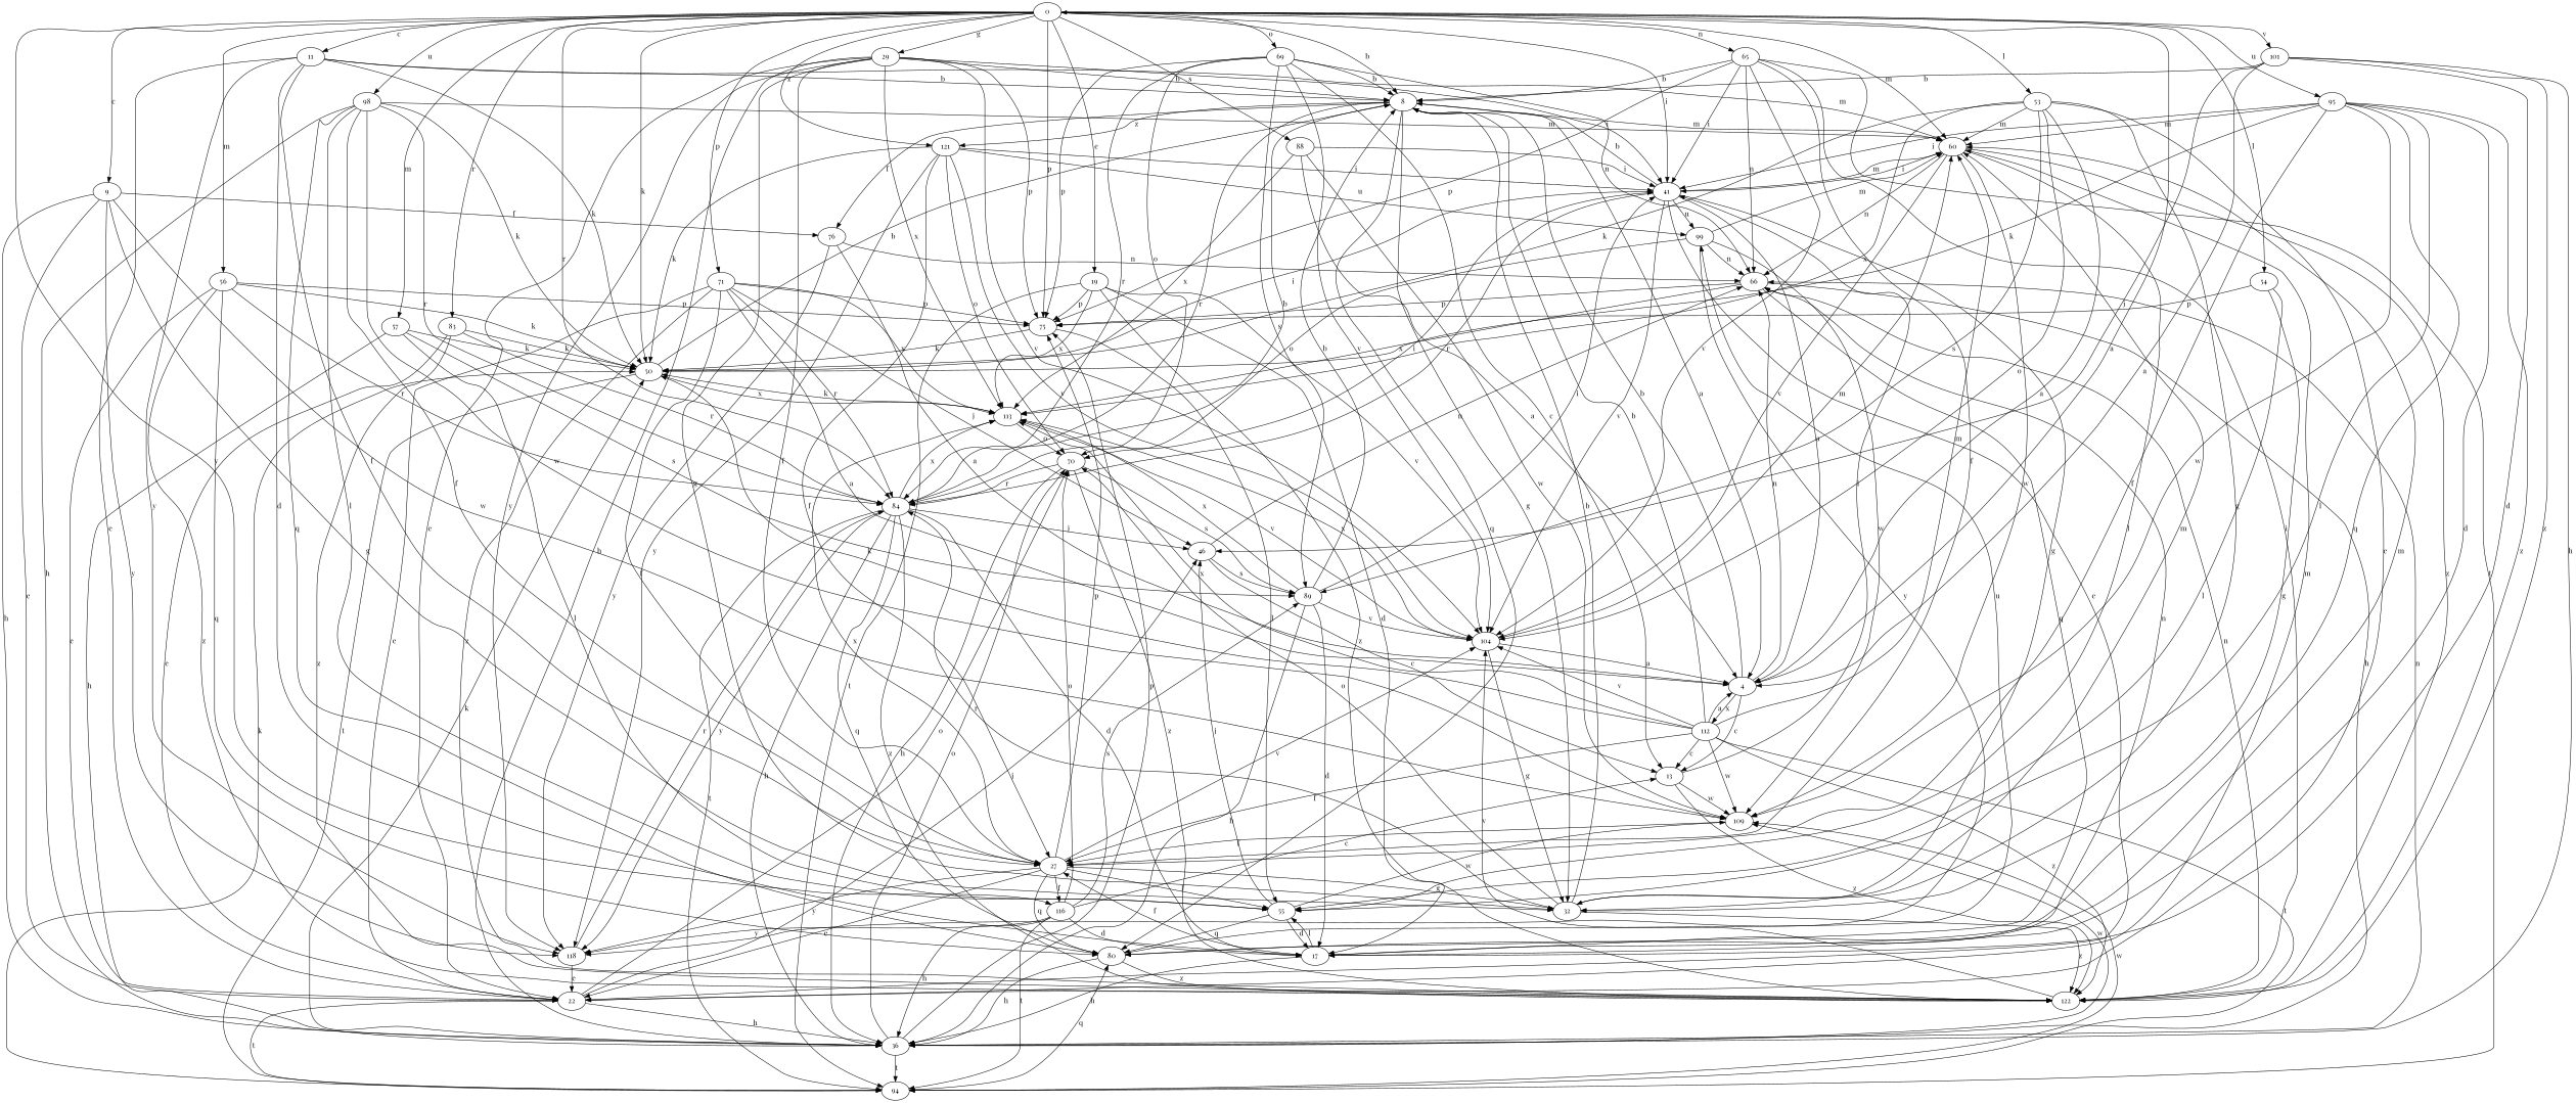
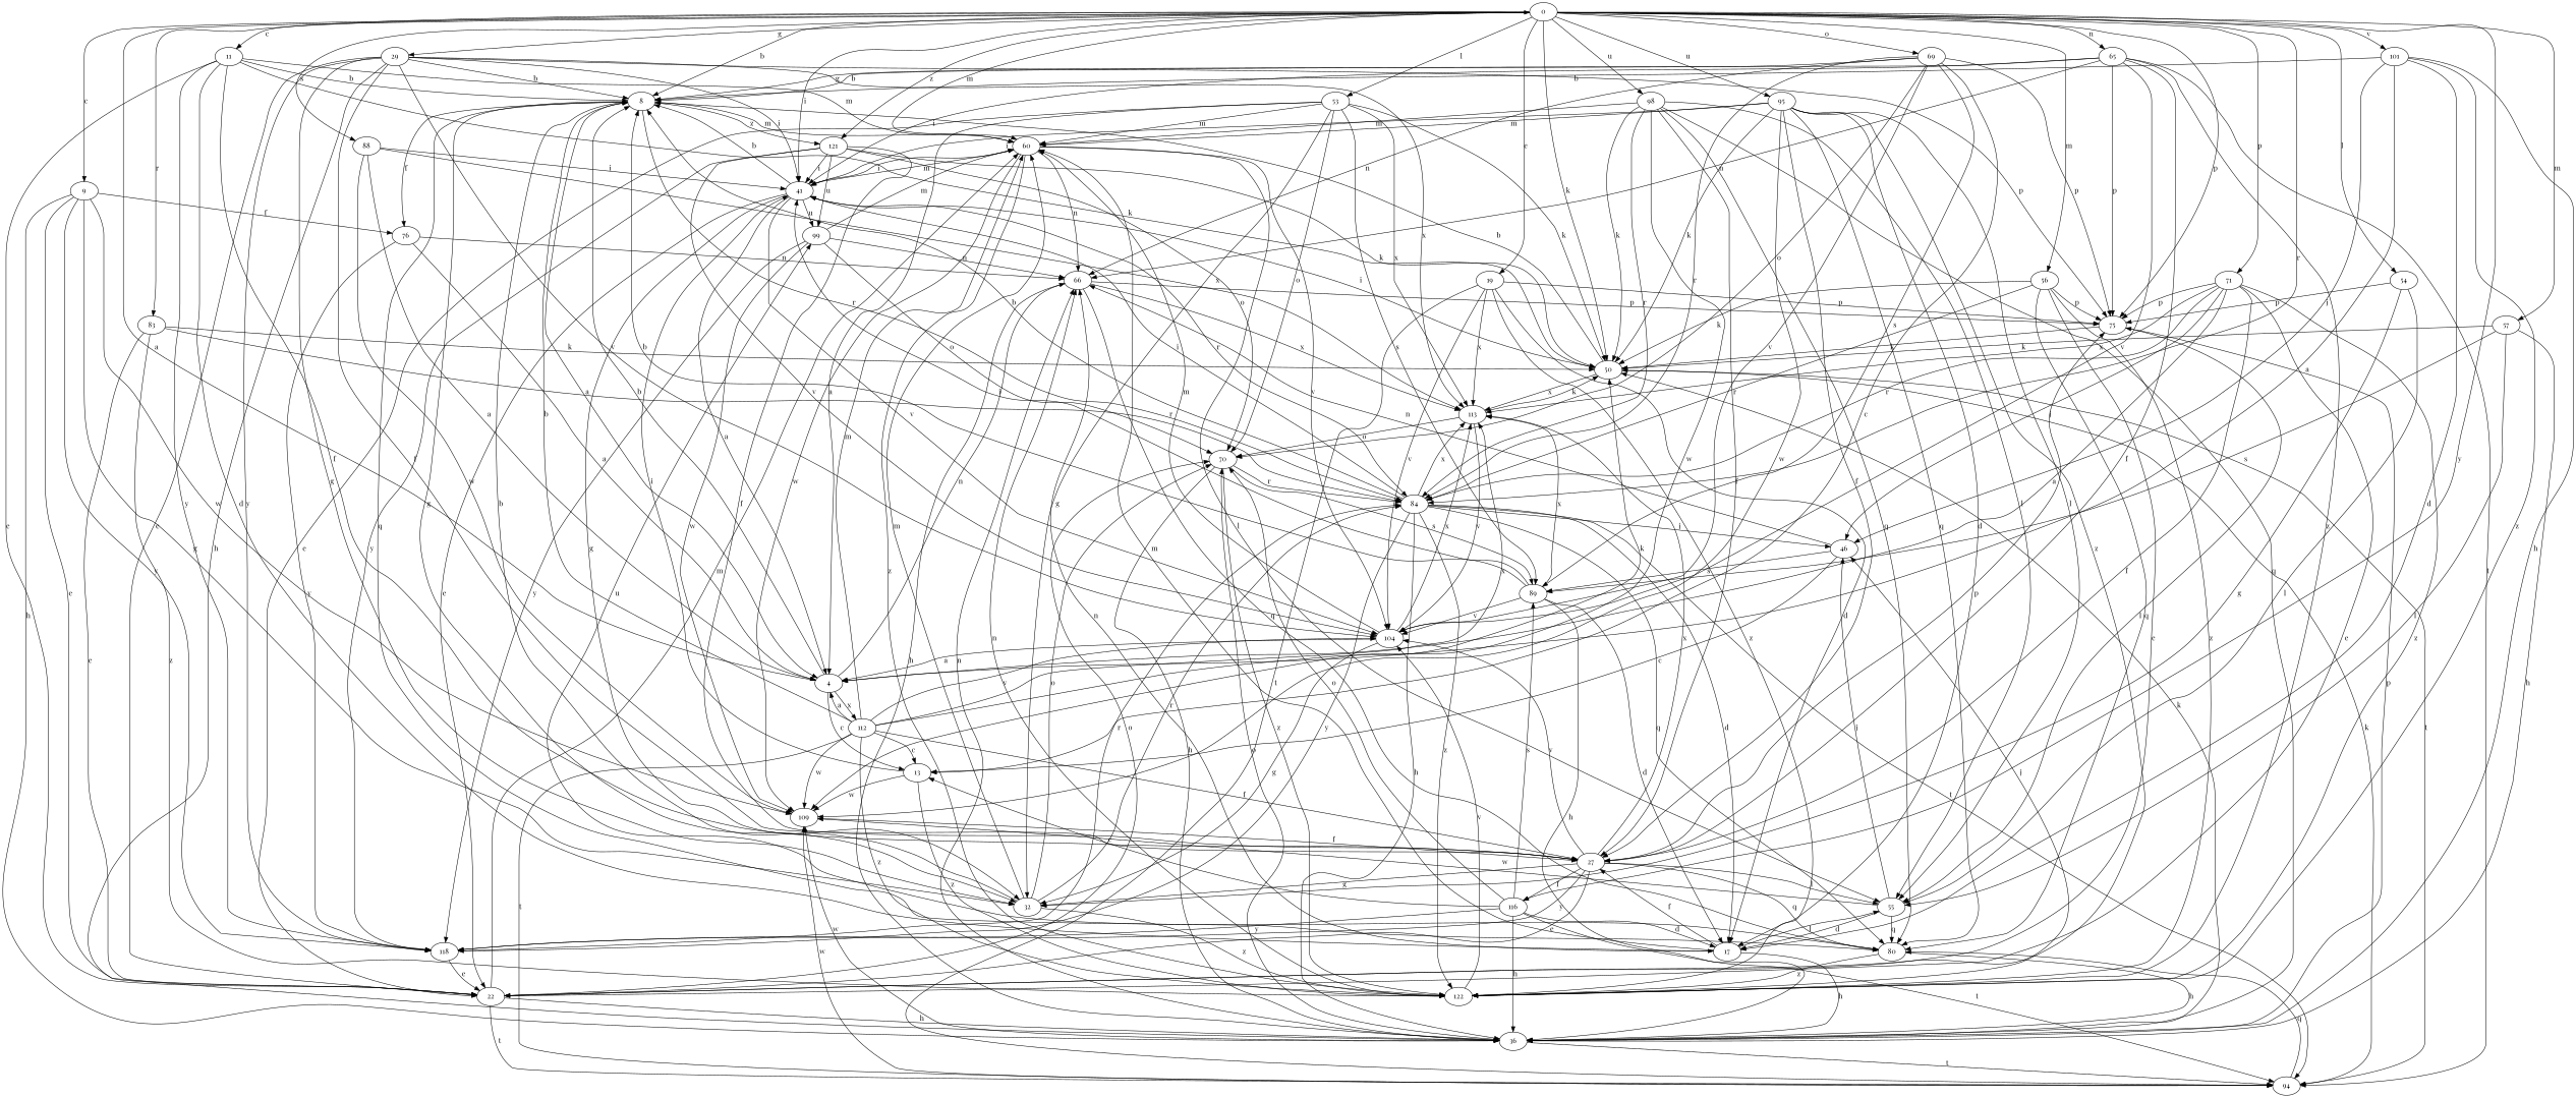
  strict digraph {
    fontname="Playfair Display"
    node [fontname="Playfair Display"]
    edge [fontname="Playfair Display"]
    0
    8
    9
    11
    19
    29
    41
    50
    53
    54
    56
    57
    60
    65
    69
    71
    75
    83
    84
    88
    95
    98
    101
    116
    121
    4
    n27 [label=76]
    32
    80
    22
    36
    109
    118
    17
    27
    122
    94
    104
    113
    99
    70
    89
    55
    66
    13
    46
    112
    0 -> 8 [label=b]
    0 -> 9 [label=c]
    0 -> 11 [label=c]
    0 -> 19 [label=e]
    0 -> 29 [label=g]
    0 -> 41 [label=i]
    0 -> 50 [label=k]
    0 -> 53 [label=l]
    0 -> 54 [label=l]
    0 -> 56 [label=m]
    0 -> 57 [label=m]
    0 -> 60 [label=m]
    0 -> 65 [label=n]
    0 -> 69 [label=o]
    0 -> 71 [label=p]
    0 -> 75 [label=p]
    0 -> 83 [label=r]
    0 -> 84 [label=r]
    0 -> 88 [label=s]
    0 -> 95 [label=u]
    0 -> 98 [label=u]
    0 -> 101 [label=v]
    0 -> 116 [label=y]
    0 -> 121 [label=z]
    8 -> 60 [label=m]
    8 -> 84 [label=r]
    8 -> 121 [label=z]
    8 -> 4 [label=a]
    8 -> n27 [label=f]
    8 -> 32 [label=g]
    8 -> 80 [label=q]
    9 -> n27 [label=f]
    9 -> 32 [label=g]
    9 -> 22 [label=e]
    9 -> 36 [label=h]
    9 -> 109 [label=w]
    9 -> 118 [label=y]
    11 -> 8 [label=b]
    11 -> 50 [label=k]
    11 -> 60 [label=m]
    11 -> 22 [label=e]
    11 -> 118 [label=y]
    11 -> 17 [label=d]
    11 -> 27 [label=f]
    19 -> 75 [label=p]
    19 -> 17 [label=d]
    19 -> 122 [label=z]
    19 -> 94 [label=t]
    19 -> 104 [label=v]
    19 -> 113 [label=x]
    29 -> 8 [label=b]
    29 -> 41 [label=i]
    29 -> 75 [label=p]
    29 -> 32 [label=g]
    29 -> 22 [label=e]
    29 -> 36 [label=h]
    29 -> 118 [label=y]
    29 -> 27 [label=f]
    29 -> 104 [label=v]
    29 -> 113 [label=x]
    41 -> 8 [label=b]
    41 -> 60 [label=m]
    41 -> 84 [label=r]
    41 -> 4 [label=a]
    41 -> 32 [label=g]
    41 -> 22 [label=e]
    41 -> 104 [label=v]
    41 -> 99 [label=u]
    50 -> 8 [label=b]
    50 -> 41 [label=i]
    50 -> 94 [label=t]
    50 -> 113 [label=x]
    53 -> 50 [label=k]
    53 -> 60 [label=m]
    53 -> 4 [label=a]
    53 -> 32 [label=g]
    53 -> 22 [label=e]
    53 -> 113 [label=x]
-   53 -> 104 [label=o]
+   53 -> 70 [label=o]
    53 -> 89 [label=s]
    54 -> 75 [label=p]
    54 -> 32 [label=g]
    54 -> 55 [label=l]
    56 -> 50 [label=k]
    56 -> 75 [label=p]
    56 -> 84 [label=r]
    56 -> 80 [label=q]
    56 -> 22 [label=e]
    56 -> 122 [label=z]
    57 -> 50 [label=k]
    57 -> 36 [label=h]
    57 -> 89 [label=s]
    57 -> 55 [label=l]
    60 -> 41 [label=i]
    60 -> 109 [label=w]
    60 -> 122 [label=z]
    60 -> 104 [label=v]
    60 -> 55 [label=l]
    60 -> 66 [label=n]
    65 -> 8 [label=b]
    65 -> 41 [label=i]
    65 -> 75 [label=p]
    65 -> 27 [label=f]
-   65 -> 122 [label=i]
+   65 -> 122 [label=z]
    65 -> 94 [label=t]
    65 -> 104 [label=v]
    65 -> 66 [label=n]
-   69 -> 8 [label=b]
+   69 -> 8 [label=g]
    69 -> 75 [label=p]
    69 -> 84 [label=r]
    69 -> 104 [label=v]
    69 -> 70 [label=o]
    69 -> 89 [label=s]
    69 -> 66 [label=n]
    69 -> 13 [label=c]
    71 -> 75 [label=p]
    71 -> 84 [label=r]
    71 -> 4 [label=a]
    71 -> 22 [label=e]
    71 -> 27 [label=f]
    71 -> 122 [label=z]
    71 -> 113 [label=x]
    71 -> 46 [label=j]
    75 -> 50 [label=k]
    75 -> 55 [label=l]
    83 -> 50 [label=k]
    83 -> 84 [label=r]
    83 -> 22 [label=e]
    83 -> 122 [label=z]
    84 -> 8 [label=b]
    84 -> 41 [label=i]
    84 -> 80 [label=q]
    84 -> 36 [label=h]
    84 -> 118 [label=y]
    84 -> 17 [label=d]
    84 -> 122 [label=z]
    84 -> 94 [label=t]
    84 -> 113 [label=x]
    84 -> 46 [label=j]
    88 -> 41 [label=i]
    88 -> 4 [label=a]
    88 -> 109 [label=w]
    88 -> 113 [label=x]
    95 -> 41 [label=i]
    95 -> 50 [label=k]
    95 -> 60 [label=m]
    95 -> 80 [label=q]
    95 -> 109 [label=w]
    95 -> 17 [label=d]
    95 -> 27 [label=f]
    95 -> 122 [label=z]
    95 -> 55 [label=l]
    98 -> 50 [label=k]
    98 -> 60 [label=m]
    98 -> 84 [label=r]
    98 -> 80 [label=q]
-   98 -> 36 [label=h]
+   98 -> 36 [label=q]
    98 -> 109 [label=w]
    98 -> 27 [label=f]
    98 -> 55 [label=l]
    101 -> 8 [label=b]
    101 -> 4 [label=a]
    101 -> 36 [label=h]
    101 -> 17 [label=d]
    101 -> 122 [label=z]
    101 -> 46 [label=j]
    116 -> 36 [label=h]
    116 -> 118 [label=y]
    116 -> 17 [label=d]
    116 -> 94 [label=t]
    116 -> 70 [label=o]
    116 -> 89 [label=s]
    116 -> 13 [label=c]
    121 -> 41 [label=i]
    121 -> 50 [label=k]
    121 -> 118 [label=y]
    121 -> 27 [label=f]
    121 -> 104 [label=v]
    121 -> 99 [label=u]
    121 -> 70 [label=o]
    4 -> 0 [label=a]
    4 -> 8 [label=b]
    4 -> 66 [label=n]
    4 -> 13 [label=c]
    4 -> 112 [label=x]
    n27 -> 4 [label=a]
    n27 -> 118 [label=y]
    n27 -> 66 [label=n]
    32 -> 8 [label=b]
    32 -> 60 [label=m]
    32 -> 84 [label=r]
    32 -> 122 [label=z]
    32 -> 70 [label=o]
    80 -> 36 [label=h]
    80 -> 122 [label=z]
    80 -> 99 [label=u]
    22 -> 60 [label=m]
    22 -> 36 [label=h]
    22 -> 94 [label=t]
    22 -> 70 [label=o]
    22 -> 46 [label=j]
    36 -> 50 [label=k]
    36 -> 75 [label=p]
    36 -> 109 [label=w]
    36 -> 94 [label=t]
    36 -> 70 [label=o]
    36 -> 66 [label=n]
    109 -> 27 [label=f]
    118 -> 84 [label=r]
    118 -> 22 [label=e]
    17 -> 60 [label=m]
    17 -> 36 [label=h]
    17 -> 27 [label=f]
    17 -> 55 [label=l]
    17 -> 66 [label=n]
    27 -> 75 [label=p]
    27 -> 116 [label=f]
    27 -> 32 [label=g]
    27 -> 80 [label=q]
    27 -> 22 [label=e]
    27 -> 118 [label=y]
    27 -> 104 [label=v]
    27 -> 113 [label=x]
    27 -> 55 [label=l]
    122 -> 104 [label=v]
    122 -> 66 [label=n]
    94 -> 50 [label=k]
    94 -> 80 [label=q]
    94 -> 109 [label=w]
    104 -> 60 [label=m]
    104 -> 4 [label=a]
    104 -> 32 [label=g]
    104 -> 113 [label=x]
    113 -> 50 [label=k]
    113 -> 104 [label=v]
    113 -> 70 [label=o]
    99 -> 60 [label=m]
    99 -> 109 [label=w]
    99 -> 118 [label=y]
    99 -> 70 [label=o]
    99 -> 66 [label=n]
    70 -> 84 [label=r]
    70 -> 36 [label=h]
    70 -> 122 [label=z]
    70 -> 89 [label=s]
    89 -> 8 [label=b]
    89 -> 41 [label=i]
    89 -> 36 [label=h]
    89 -> 17 [label=d]
    89 -> 104 [label=v]
    89 -> 113 [label=x]
    55 -> 80 [label=q]
    55 -> 109 [label=w]
    55 -> 17 [label=d]
    55 -> 46 [label=j]
    66 -> 75 [label=p]
    66 -> 80 [label=q]
    66 -> 36 [label=h]
    66 -> 113 [label=x]
    13 -> 41 [label=i]
    13 -> 109 [label=w]
    13 -> 122 [label=z]
    46 -> 89 [label=s]
    46 -> 66 [label=n]
    46 -> 13 [label=c]
    112 -> 8 [label=b]
    112 -> 50 [label=k]
    112 -> 60 [label=m]
    112 -> 4 [label=a]
    112 -> 109 [label=w]
    112 -> 27 [label=f]
    112 -> 122 [label=z]
    112 -> 94 [label=t]
    112 -> 104 [label=v]
    112 -> 113 [label=x]
    112 -> 13 [label=c]
  }
